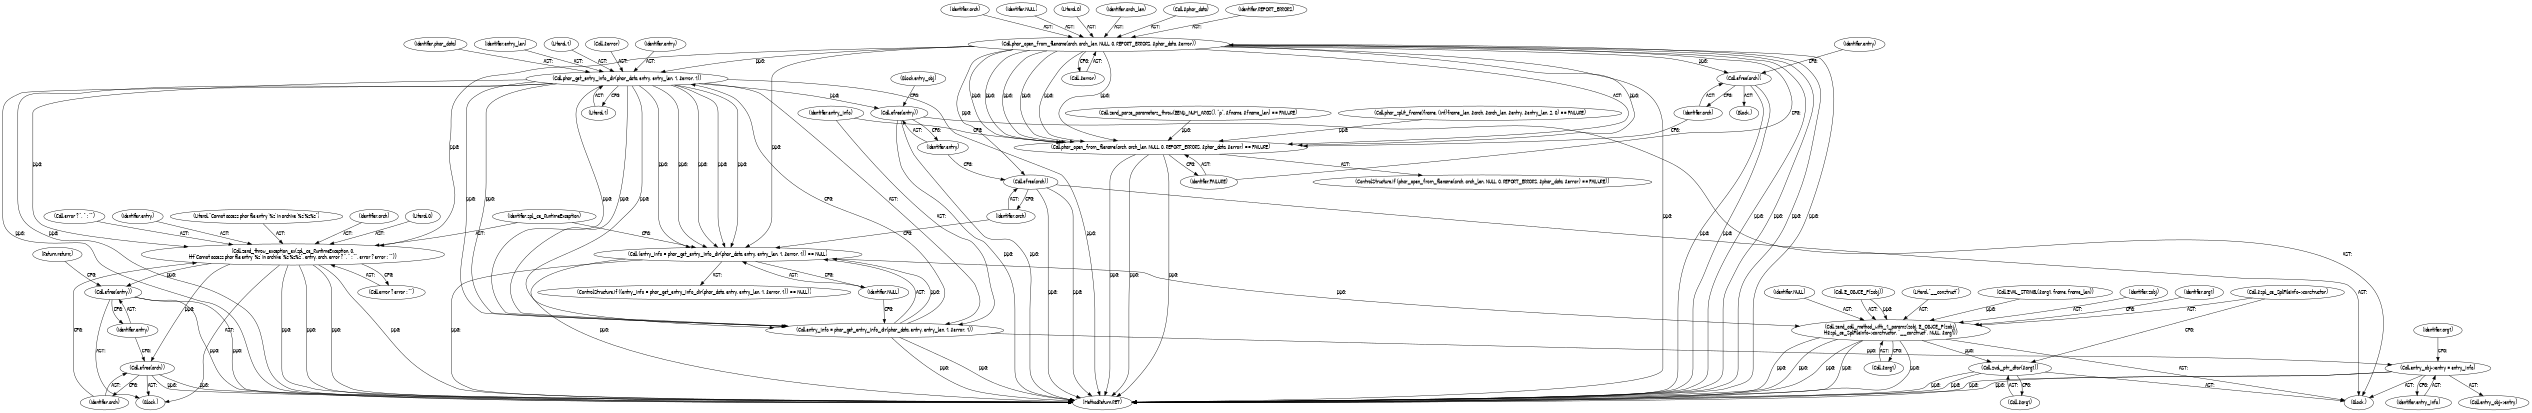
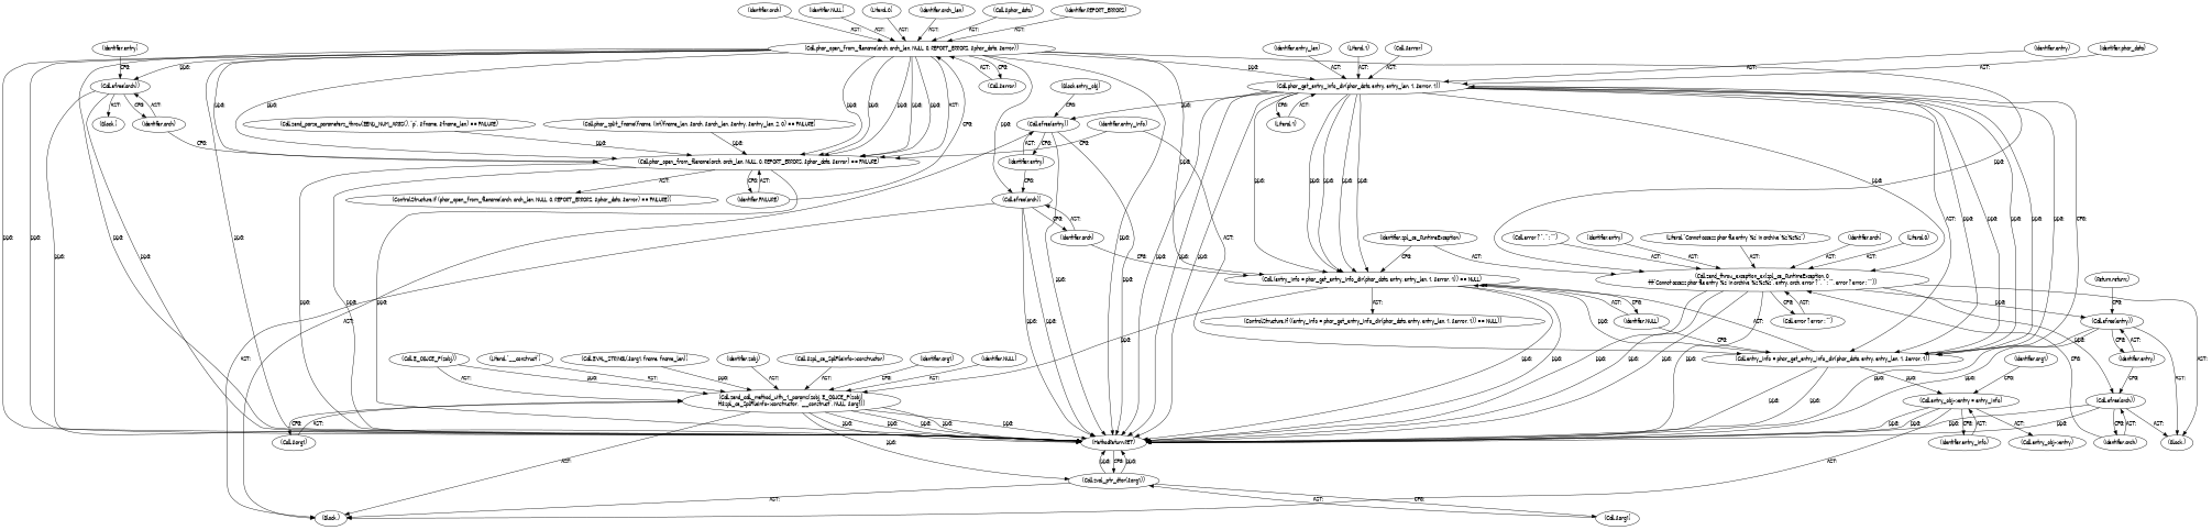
  digraph {
    fontname="Patrick Hand"
    node [fontname="Patrick Hand"]
    edge [fontname="Patrick Hand"]
    n1 [label="(Call,phar_open_from_filename(arch, arch_len, NULL, 0, REPORT_ERRORS, &phar_data, &error))"]
    n2 [label="(Call,phar_open_from_filename(arch, arch_len, NULL, 0, REPORT_ERRORS, &phar_data, &error) == FAILURE)"]
    n3 [label="(Call,efree(arch))"]
    n4 [label="(Call,phar_get_entry_info_dir(phar_data, entry, entry_len, 1, &error, 1))"]
    n5 [label="(Call,(entry_info = phar_get_entry_info_dir(phar_data, entry, entry_len, 1, &error, 1)) == NULL)"]
    n6 [label="(Call,zend_throw_exception_ex(spl_ce_RuntimeException, 0,\n\t\t\t\"Cannot access phar file entry '%s' in archive '%s'%s%s\", entry, arch, error ? \", \" : \"\", error ? error : \"\"))"]
    n7 [label="(Call,efree(arch))"]
    n8 [label="(Call,&error)"]
    n9 [label="(MethodReturn,RET)"]
    n10 [label="(Identifier,FAILURE)"]
    n11 [label="(ControlStructure,if (phar_open_from_filename(arch, arch_len, NULL, 0, REPORT_ERRORS, &phar_data, &error) == FAILURE))"]
    n12 [label="(Identifier,arch)"]
    n13 [label="(Block,)"]
    n14 [label="(Call,entry_info = phar_get_entry_info_dir(phar_data, entry, entry_len, 1, &error, 1))"]
    n15 [label="(Call,efree(entry))"]
    n16 [label="(Literal,1)"]
    n17 [label="(Call,zend_call_method_with_1_params(zobj, Z_OBJCE_P(zobj),\n\t\t&spl_ce_SplFileInfo->constructor, \"__construct\", NULL, &arg1))"]
    n18 [label="(Identifier,NULL)"]
    n19 [label="(ControlStructure,if ((entry_info = phar_get_entry_info_dir(phar_data, entry, entry_len, 1, &error, 1)) == NULL))"]
    n20 [label="(Call,efree(arch))"]
    n21 [label="(Call,efree(entry))"]
    n22 [label="(Call,error ? error : \"\")"]
    n23 [label="(Block,)"]
    n24 [label="(Block,)"]
    n25 [label="(Identifier,arch)"]
    n26 [label="(Call,zval_ptr_dtor(&arg1))"]
    n27 [label="(Call,entry_obj->entry = entry_info)"]
    n28 [label="(Identifier,entry)"]
    n29 [label="(Call,&arg1)"]
    n30 [label="(Call,&arg1)"]
    n31 [label="(Identifier,entry_info)"]
    n32 [label="(Call,entry_obj->entry)"]
    n33 [label="(Identifier,arch)"]
    n34 [label="(Identifier,entry)"]
    n35 [label="(Identifier,NULL)"]
    n36 [label="(Identifier,arch)"]
    n37 [label="(Identifier,NULL)"]
    n38 [label="(Call,&error)"]
    n39 [label="(Identifier,entry_info)"]
    n40 [label="(Call,error ? \", \" : \"\")"]
    n41 [label="(Identifier,entry)"]
    n42 [label="(Call,Z_OBJCE_P(zobj))"]
    n43 [label="(Literal,\"__construct\")"]
    n44 [label="(Identifier,phar_data)"]
    n45 [label="(Identifier,entry_len)"]
    n46 [label="(Identifier,entry)"]
    n47 [label="(Literal,0)"]
    n48 [label="(Block,entry_obj)"]
    n49 [label="(Literal,1)"]
    n50 [label="(Identifier,arch_len)"]
    n51 [label="(Identifier,spl_ce_RuntimeException)"]
    n52 [label="(Identifier,arg1)"]
    n53 [label="(Call,&phar_data)"]
    n54 [label="(Return,return;)"]
    n55 [label="(Call,ZVAL_STRINGL(&arg1, fname, fname_len))"]
    n56 [label="(Identifier,REPORT_ERRORS)"]
    n57 [label="(Call,zend_parse_parameters_throw(ZEND_NUM_ARGS(), \"p\", &fname, &fname_len) == FAILURE)"]
    n58 [label="(Literal,\"Cannot access phar file entry '%s' in archive '%s'%s%s\")"]
    n59 [label="(Identifier,zobj)"]
    n60 [label="(Call,phar_split_fname(fname, (int)fname_len, &arch, &arch_len, &entry, &entry_len, 2, 0) == FAILURE)"]
    n61 [label="(Identifier,arch)"]
    n62 [label="(Literal,0)"]
    n63 [label="(Identifier,entry)"]
    n64 [label="(Call,&spl_ce_SplFileInfo->constructor)"]
    n65 [label="(Identifier,arg1)"]
    n1 -> n2 [label="AST: "]
    n1 -> n2 [label="DDG: "]
    n1 -> n2 [label="DDG: "]
    n1 -> n2 [label="DDG: "]
    n1 -> n2 [label="DDG: "]
    n1 -> n2 [label="DDG: "]
    n1 -> n2 [label="DDG: "]
    n1 -> n2 [label="DDG: "]
    n1 -> n3 [label="DDG: "]
    n1 -> n4 [label="DDG: "]
    n1 -> n5 [label="DDG: "]
    n1 -> n6 [label="DDG: "]
    n1 -> n7 [label="DDG: "]
    n1 -> n8 [label="CFG: "]
    n1 -> n9 [label="DDG: "]
    n1 -> n9 [label="DDG: "]
    n1 -> n9 [label="DDG: "]
    n1 -> n9 [label="DDG: "]
    n1 -> n9 [label="DDG: "]
    n2 -> n9 [label="DDG: "]
    n2 -> n9 [label="DDG: "]
    n2 -> n9 [label="DDG: "]
    n2 -> n10 [label="CFG: "]
    n2 -> n11 [label="AST: "]
    n3 -> n9 [label="DDG: "]
    n3 -> n9 [label="DDG: "]
    n3 -> n12 [label="CFG: "]
    n3 -> n13 [label="AST: "]
    n4 -> n5 [label="DDG: "]
    n4 -> n5 [label="DDG: "]
    n4 -> n5 [label="DDG: "]
    n4 -> n5 [label="DDG: "]
    n4 -> n5 [label="DDG: "]
    n4 -> n6 [label="DDG: "]
    n4 -> n9 [label="DDG: "]
    n4 -> n9 [label="DDG: "]
    n4 -> n9 [label="DDG: "]
    n4 -> n14 [label="AST: "]
    n4 -> n14 [label="DDG: "]
    n4 -> n14 [label="DDG: "]
    n4 -> n14 [label="DDG: "]
    n4 -> n14 [label="DDG: "]
    n4 -> n14 [label="DDG: "]
    n4 -> n15 [label="DDG: "]
    n4 -> n16 [label="CFG: "]
    n5 -> n9 [label="DDG: "]
    n5 -> n9 [label="DDG: "]
    n5 -> n17 [label="DDG: "]
    n5 -> n18 [label="CFG: "]
    n5 -> n19 [label="AST: "]
    n6 -> n9 [label="DDG: "]
    n6 -> n9 [label="DDG: "]
    n6 -> n9 [label="DDG: "]
    n6 -> n9 [label="DDG: "]
    n6 -> n20 [label="DDG: "]
    n6 -> n21 [label="DDG: "]
    n6 -> n22 [label="CFG: "]
    n6 -> n23 [label="AST: "]
    n7 -> n9 [label="DDG: "]
    n7 -> n9 [label="DDG: "]
    n7 -> n24 [label="AST: "]
    n7 -> n25 [label="CFG: "]
    n8 -> n1 [label="AST: "]
-   n64 -> n26 [label="CFG: "]
+   n9 -> n26 [label="CFG: "]
    n10 -> n1 [label="CFG: "]
    n10 -> n2 [label="AST: "]
    n12 -> n2 [label="CFG: "]
    n12 -> n3 [label="AST: "]
    n14 -> n4 [label="CFG: "]
    n14 -> n5 [label="AST: "]
    n14 -> n5 [label="DDG: "]
    n14 -> n9 [label="DDG: "]
    n14 -> n9 [label="DDG: "]
    n14 -> n27 [label="DDG: "]
    n15 -> n9 [label="DDG: "]
    n15 -> n9 [label="DDG: "]
    n15 -> n24 [label="AST: "]
    n15 -> n28 [label="CFG: "]
    n16 -> n4 [label="AST: "]
    n17 -> n9 [label="DDG: "]
    n17 -> n9 [label="DDG: "]
    n17 -> n9 [label="DDG: "]
    n17 -> n9 [label="DDG: "]
    n17 -> n9 [label="DDG: "]
    n17 -> n24 [label="AST: "]
    n17 -> n26 [label="DDG: "]
    n17 -> n29 [label="CFG: "]
    n18 -> n5 [label="AST: "]
    n18 -> n14 [label="CFG: "]
    n20 -> n9 [label="DDG: "]
    n20 -> n9 [label="DDG: "]
    n20 -> n23 [label="AST: "]
    n20 -> n33 [label="CFG: "]
    n21 -> n9 [label="DDG: "]
    n21 -> n9 [label="DDG: "]
    n21 -> n23 [label="AST: "]
    n21 -> n34 [label="CFG: "]
    n22 -> n6 [label="AST: "]
    n25 -> n5 [label="CFG: "]
    n25 -> n7 [label="AST: "]
    n26 -> n9 [label="DDG: "]
    n26 -> n9 [label="DDG: "]
    n26 -> n24 [label="AST: "]
    n26 -> n30 [label="CFG: "]
    n27 -> n9 [label="DDG: "]
    n27 -> n9 [label="DDG: "]
    n27 -> n24 [label="AST: "]
    n27 -> n31 [label="CFG: "]
    n27 -> n32 [label="AST: "]
    n28 -> n7 [label="CFG: "]
    n28 -> n15 [label="AST: "]
    n29 -> n17 [label="AST: "]
    n30 -> n26 [label="AST: "]
    n31 -> n27 [label="AST: "]
    n33 -> n6 [label="CFG: "]
    n33 -> n20 [label="AST: "]
    n34 -> n20 [label="CFG: "]
    n34 -> n21 [label="AST: "]
    n35 -> n17 [label="AST: "]
    n36 -> n1 [label="AST: "]
    n37 -> n1 [label="AST: "]
    n38 -> n4 [label="AST: "]
    n39 -> n2 [label="CFG: "]
    n39 -> n14 [label="AST: "]
    n40 -> n6 [label="AST: "]
    n41 -> n4 [label="AST: "]
    n42 -> n17 [label="AST: "]
    n42 -> n17 [label="DDG: "]
    n43 -> n17 [label="AST: "]
    n44 -> n4 [label="AST: "]
    n45 -> n4 [label="AST: "]
    n46 -> n6 [label="AST: "]
    n47 -> n1 [label="AST: "]
    n48 -> n15 [label="CFG: "]
    n49 -> n4 [label="AST: "]
    n50 -> n1 [label="AST: "]
    n51 -> n5 [label="CFG: "]
    n51 -> n6 [label="AST: "]
    n52 -> n27 [label="CFG: "]
    n53 -> n1 [label="AST: "]
    n54 -> n21 [label="CFG: "]
    n55 -> n17 [label="DDG: "]
    n56 -> n1 [label="AST: "]
    n57 -> n2 [label="DDG: "]
    n58 -> n6 [label="AST: "]
    n59 -> n17 [label="AST: "]
    n60 -> n2 [label="DDG: "]
    n61 -> n6 [label="AST: "]
    n62 -> n6 [label="AST: "]
    n63 -> n3 [label="CFG: "]
    n64 -> n17 [label="AST: "]
    n65 -> n17 [label="CFG: "]
  }
